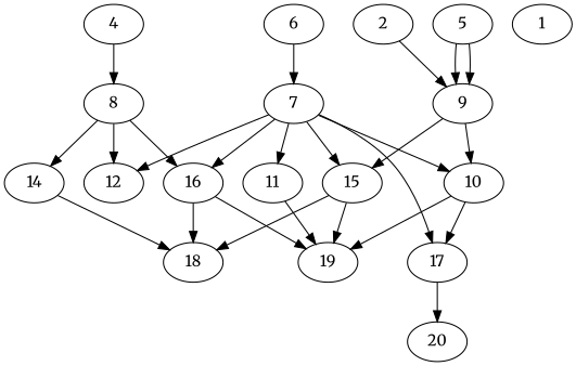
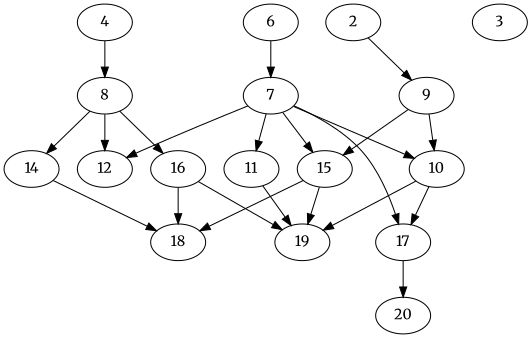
  digraph {
    fontname=Merriweather
    node [alpha=0.12 fontname=Merriweather]
    edge [fontname=Merriweather]
    8 [expect_size=45478912]
    12 [alpha=0.03 expect_size=40697856]
    16 [alpha=0.05 expect_size=23772160]
    14 [alpha=0.11 expect_size=24094720]
    19 [alpha=0.09 expect_size=23297024]
    18 [alpha=0.16 expect_size=42608640]
    2 [alpha=0.06 expect_size=6704128]
    9 [alpha=0.15 expect_size=14842880]
    10 [alpha=0.14 expect_size=42630144]
    15 [expect_size=19284992]
    17 [alpha=0.01 expect_size=26126336]
-   3 [alpha=0.07 expect_size=16468992 label=1]
+   3 [alpha=0.07 expect_size=16468992]
    4 [alpha=0.18 expect_size=50826240]
-   5 [alpha=0.02 expect_size=17410048]
    6 [alpha=0.01 expect_size=16717824]
    7 [alpha=0.07 expect_size=28208128]
    11 [alpha=0.02 expect_size=34942976]
    20 [alpha=0.03 expect_size=11580416]
    8 -> 12
    8 -> 16
    8 -> 14
    16 -> 19
    16 -> 18
    14 -> 18
    2 -> 9
    9 -> 10
    9 -> 15
    10 -> 19
    10 -> 17
    15 -> 19
    15 -> 18
    17 -> 20
    4 -> 8
-   5 -> 9
-   5 -> 9
    6 -> 7
    7 -> 12
-   7 -> 16
    7 -> 10
    7 -> 15
    7 -> 17
    7 -> 11
    11 -> 19
  }
